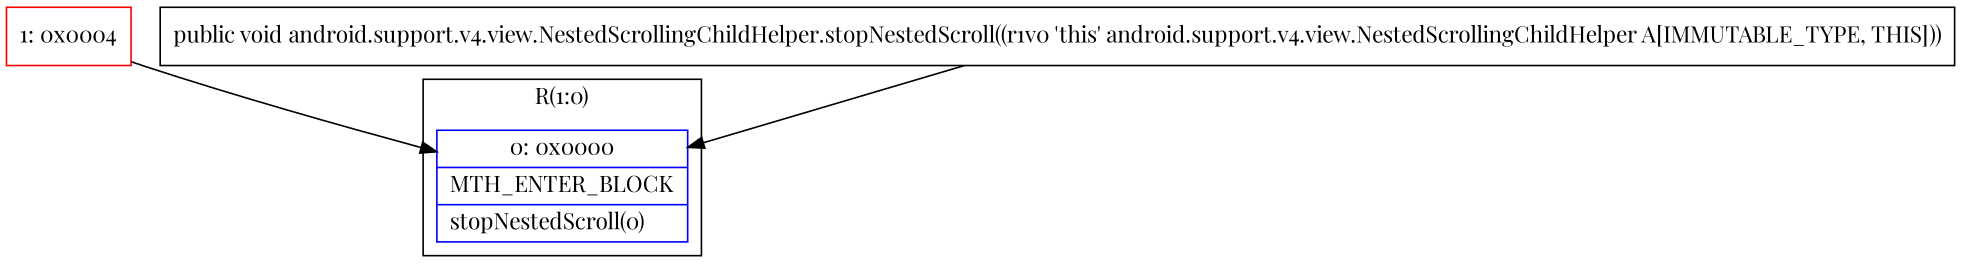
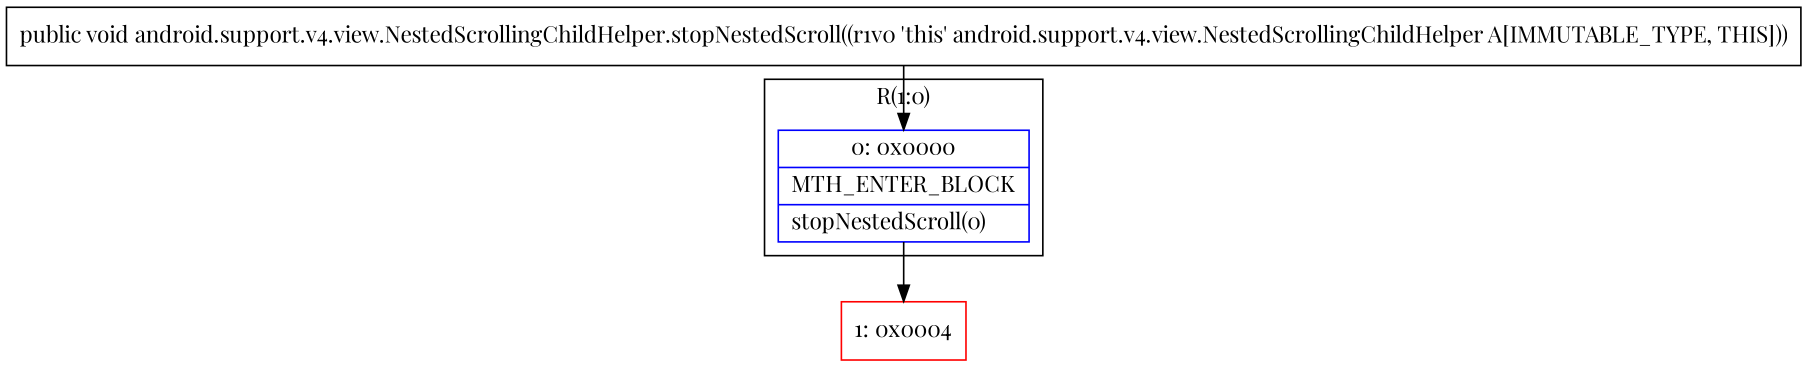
  digraph {
    fontname="Playfair Display"
    node [shape=record fontname="Playfair Display"]
    edge [fontname="Playfair Display"]
    n1 [color=blue label="{0\:\ 0x0000|MTH_ENTER_BLOCK\l|stopNestedScroll(0)\l}"]
    n2 [color=red label="{1\:\ 0x0004}"]
    n3 [label="{public void android.support.v4.view.NestedScrollingChildHelper.stopNestedScroll((r1v0 'this' android.support.v4.view.NestedScrollingChildHelper A[IMMUTABLE_TYPE, THIS])) }"]
    subgraph cluster_1 {
      label="R(1:0)"
      n1
    }
-   n2 -> n1
+   n1 -> n2
    n3 -> n1
  }
